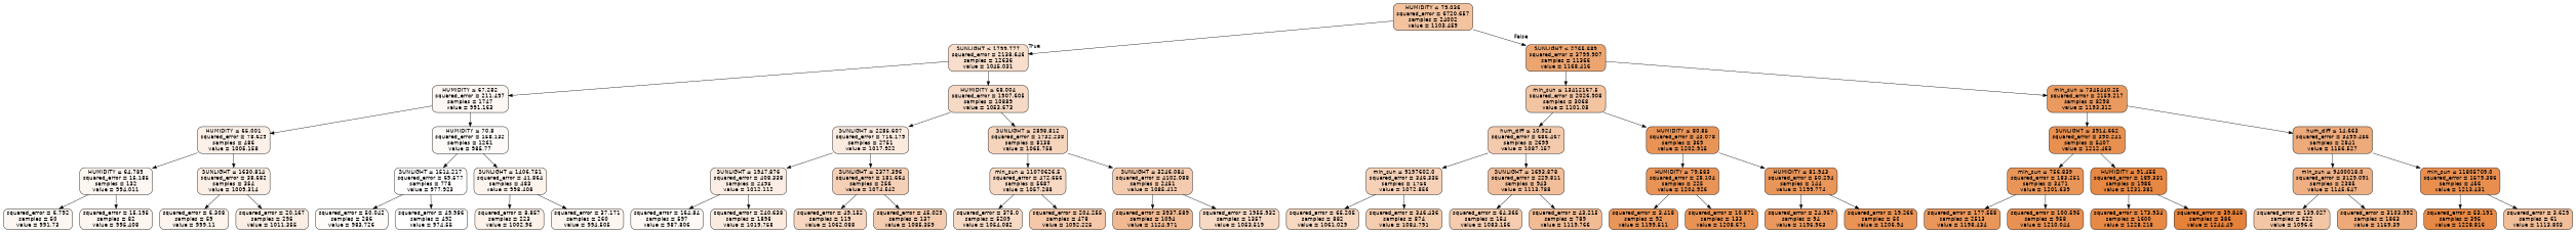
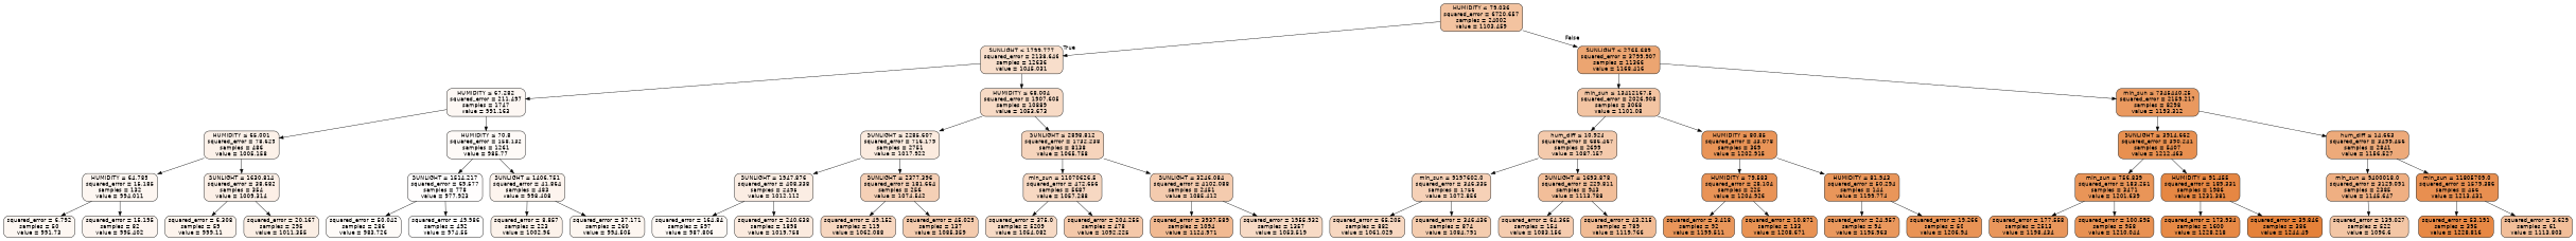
  digraph {
    node [color=black fillcolor="#f7dac5" fontname=helvetica shape=box style="filled, rounded"]
    edge [fontname=helvetica]
    n1 [fillcolor="#f3c3a0" label=<HUMIDITY &le; 79.036<br/>squared_error = 6720.657<br/>samples = 24002<br/>value = 1103.459>]
    n2 [fillcolor="#f8decb" label=<SUNLIGHT &le; 1799.777<br/>squared_error = 2138.646<br/>samples = 12636<br/>value = 1045.031>]
    n3 [fillcolor="#eca571" label=<SUNLIGHT &le; 2765.689<br/>squared_error = 3799.907<br/>samples = 11366<br/>value = 1168.416>]
    n4 [fillcolor="#fdf7f3" label=<HUMIDITY &le; 67.282<br/>squared_error = 211.497<br/>samples = 1747<br/>value = 991.163>]
    n5 [label=<HUMIDITY &le; 68.004<br/>squared_error = 1907.605<br/>samples = 10889<br/>value = 1053.673>]
    n6 [fillcolor="#f3c4a2" label=<min_sun &le; 13412167.5<br/>squared_error = 2026.908<br/>samples = 3068<br/>value = 1101.08>]
    n7 [fillcolor="#ea995f" label=<min_sun &le; 7345440.25<br/>squared_error = 2159.217<br/>samples = 8298<br/>value = 1193.312>]
    n8 [fillcolor="#fcf1e9" label=<HUMIDITY &le; 65.001<br/>squared_error = 78.629<br/>samples = 486<br/>value = 1005.158>]
    n9 [fillcolor="#fefaf7" label=<HUMIDITY &le; 70.8<br/>squared_error = 158.132<br/>samples = 1261<br/>value = 985.77>]
    n10 [fillcolor="#fbebdf" label=<SUNLIGHT &le; 2285.607<br/>squared_error = 716.179<br/>samples = 2751<br/>value = 1017.922>]
    n11 [fillcolor="#f6d4bc" label=<SUNLIGHT &le; 2898.812<br/>squared_error = 1732.238<br/>samples = 8138<br/>value = 1065.758>]
    n12 [fillcolor="#fdf6f1" label=<HUMIDITY &le; 64.789<br/>squared_error = 15.185<br/>samples = 132<br/>value = 994.011>]
    n13 [fillcolor="#fcefe6" label=<SUNLIGHT &le; 1630.814<br/>squared_error = 38.682<br/>samples = 354<br/>value = 1009.314>]
    n14 [fillcolor="#fffdfd" label=<SUNLIGHT &le; 1514.217<br/>squared_error = 69.577<br/>samples = 778<br/>value = 977.923>]
    n15 [fillcolor="#fdf4ee" label=<SUNLIGHT &le; 1406.751<br/>squared_error = 41.864<br/>samples = 483<br/>value = 998.408>]
    n16 [fillcolor="#fdf7f2" label=<squared_error = 6.792<br/>samples = 50<br/>value = 991.73>]
-   n17 [fillcolor="#fdf5f0" label=<squared_error = 15.195<br/>samples = 82<br/>value = 995.408>]
+   n17 [fillcolor="#fdf5f0" label=<squared_error = 15.195<br/>samples = 82<br/>value = 995.402>]
    n18 [fillcolor="#fdf4ed" label=<squared_error = 6.308<br/>samples = 59<br/>value = 999.11>]
    n19 [fillcolor="#fbeee4" label=<squared_error = 20.167<br/>samples = 295<br/>value = 1011.355>]
    n20 [fillcolor="#fefbf8" label=<squared_error = 50.042<br/>samples = 286<br/>value = 983.726>]
    n21 [fillcolor="#ffffff" label=<squared_error = 49.986<br/>samples = 492<br/>value = 974.55>]
    n22 [fillcolor="#fcf2ea" label=<squared_error = 8.857<br/>samples = 223<br/>value = 1002.96>]
    n23 [fillcolor="#fdf6f0" label=<squared_error = 37.171<br/>samples = 260<br/>value = 994.505>]
    n24 [fillcolor="#fbede3" label=<SUNLIGHT &le; 1947.876<br/>squared_error = 408.338<br/>samples = 2495<br/>value = 1012.112>]
    n25 [fillcolor="#f5d0b6" label=<SUNLIGHT &le; 2377.396<br/>squared_error = 181.664<br/>samples = 256<br/>value = 1074.542>]
    n26 [fillcolor="#f7d8c2" label=<min_sun &le; 11070626.5<br/>squared_error = 472.656<br/>samples = 5687<br/>value = 1057.288>]
    n27 [fillcolor="#f4cbae" label=<SUNLIGHT &le; 3246.084<br/>squared_error = 4102.088<br/>samples = 2451<br/>value = 1085.412>]
    n28 [fillcolor="#fef9f5" label=<squared_error = 164.84<br/>samples = 597<br/>value = 987.806>]
    n29 [fillcolor="#fbeade" label=<squared_error = 240.638<br/>samples = 1898<br/>value = 1019.758>]
    n30 [fillcolor="#f7d6bf" label=<squared_error = 49.152<br/>samples = 119<br/>value = 1062.088>]
    n31 [fillcolor="#f4cbae" label=<squared_error = 45.029<br/>samples = 137<br/>value = 1085.359>]
    n32 [label=<squared_error = 375.0<br/>samples = 5209<br/>value = 1054.082>]
    n33 [fillcolor="#f4c8a9" label=<squared_error = 204.255<br/>samples = 478<br/>value = 1092.225>]
    n34 [fillcolor="#f1b991" label=<squared_error = 3937.589<br/>samples = 1094<br/>value = 1124.971>]
    n35 [label=<squared_error = 1955.932<br/>samples = 1357<br/>value = 1053.519>]
    n36 [fillcolor="#f4caac" label=<hum_diff &le; 10.924<br/>squared_error = 686.467<br/>samples = 2699<br/>value = 1087.157>]
    n37 [fillcolor="#e99457" label=<HUMIDITY &le; 80.85<br/>squared_error = 43.078<br/>samples = 369<br/>value = 1202.915>]
    n38 [fillcolor="#e89050" label=<SUNLIGHT &le; 3914.662<br/>squared_error = 390.241<br/>samples = 5407<br/>value = 1212.463>]
    n39 [fillcolor="#edaa7a" label=<hum_diff &le; 14.663<br/>squared_error = 3499.456<br/>samples = 2841<br/>value = 1156.527>]
    n40 [fillcolor="#f6d1b7" label=<min_sun &le; 9197602.0<br/>squared_error = 346.335<br/>samples = 1756<br/>value = 1072.856>]
    n41 [fillcolor="#f2be99" label=<SUNLIGHT &le; 1693.878<br/>squared_error = 229.811<br/>samples = 943<br/>value = 1113.788>]
    n42 [fillcolor="#e99356" label=<HUMIDITY &le; 79.583<br/>squared_error = 28.104<br/>samples = 225<br/>value = 1204.926>]
    n43 [fillcolor="#e9965a" label=<HUMIDITY &le; 81.943<br/>squared_error = 50.294<br/>samples = 144<br/>value = 1199.774>]
    n44 [fillcolor="#f7d7c0" label=<squared_error = 65.205<br/>samples = 882<br/>value = 1061.029>]
    n45 [fillcolor="#f4ccae" label=<squared_error = 346.436<br/>samples = 874<br/>value = 1084.791>]
    n46 [fillcolor="#f5ccaf" label=<squared_error = 64.365<br/>samples = 154<br/>value = 1083.156>]
    n47 [fillcolor="#f1bb94" label=<squared_error = 43.215<br/>samples = 789<br/>value = 1119.766>]
    n48 [fillcolor="#e9965a" label=<squared_error = 3.418<br/>samples = 92<br/>value = 1199.511>]
    n49 [fillcolor="#e89253" label=<squared_error = 10.871<br/>samples = 133<br/>value = 1208.671>]
    n50 [fillcolor="#ea985d" label=<squared_error = 24.957<br/>samples = 94<br/>value = 1195.963>]
    n51 [fillcolor="#e99355" label=<squared_error = 19.266<br/>samples = 50<br/>value = 1206.94>]
    n52 [fillcolor="#e99558" label=<min_sun &le; 756.839<br/>squared_error = 183.251<br/>samples = 3471<br/>value = 1201.639>]
    n53 [fillcolor="#e68743" label=<HUMIDITY &le; 91.455<br/>squared_error = 189.331<br/>samples = 1986<br/>value = 1231.381>]
    n54 [fillcolor="#efaf82" label=<min_sun &le; 9400018.0<br/>squared_error = 3129.091<br/>samples = 2385<br/>value = 1145.647>]
    n55 [fillcolor="#e88f50" label=<min_sun &le; 11805709.0<br/>squared_error = 1579.386<br/>samples = 456<br/>value = 1213.431>]
    n56 [fillcolor="#e9965b" label=<squared_error = 177.558<br/>samples = 2513<br/>value = 1198.434>]
    n57 [fillcolor="#e89152" label=<squared_error = 100.595<br/>samples = 958<br/>value = 1210.044>]
    n58 [fillcolor="#e78945" label=<squared_error = 173.934<br/>samples = 1600<br/>value = 1228.218>]
    n59 [fillcolor="#e58139" label=<squared_error = 39.846<br/>samples = 386<br/>value = 1244.49>]
    n60 [fillcolor="#f3c6a5" label=<squared_error = 139.027<br/>samples = 522<br/>value = 1096.6>]
-   n61 [fillcolor="#eda977" label=<squared_error = 3103.992<br/>samples = 1863<br/>value = 1159.39>]
    n62 [fillcolor="#e78844" label=<squared_error = 53.191<br/>samples = 395<br/>value = 1228.816>]
    n63 [fillcolor="#f2be99" label=<squared_error = 3.629<br/>samples = 61<br/>value = 1113.803>]
    n1 -> n2 [headlabel=True labelangle=45 labeldistance=2.5]
    n1 -> n3 [headlabel=False labelangle=-45 labeldistance=2.5]
    n2 -> n4
    n2 -> n5
    n3 -> n6
    n3 -> n7
    n4 -> n8
    n4 -> n9
    n5 -> n10
    n5 -> n11
    n6 -> n36
    n6 -> n37
    n7 -> n38
    n7 -> n39
    n8 -> n12
    n8 -> n13
    n9 -> n14
    n9 -> n15
    n10 -> n24
    n10 -> n25
    n11 -> n26
    n11 -> n27
    n12 -> n16
    n12 -> n17
    n13 -> n18
    n13 -> n19
    n14 -> n20
    n14 -> n21
    n15 -> n22
    n15 -> n23
    n24 -> n28
    n24 -> n29
    n25 -> n30
    n25 -> n31
    n26 -> n32
    n26 -> n33
    n27 -> n34
    n27 -> n35
    n36 -> n40
    n36 -> n41
    n37 -> n42
    n37 -> n43
    n38 -> n52
    n38 -> n53
    n39 -> n54
    n39 -> n55
    n40 -> n44
    n40 -> n45
    n41 -> n46
    n41 -> n47
    n42 -> n48
    n42 -> n49
    n43 -> n50
    n43 -> n51
    n52 -> n56
    n52 -> n57
    n53 -> n58
    n53 -> n59
    n54 -> n60
-   n54 -> n61
    n55 -> n62
    n55 -> n63
  }
